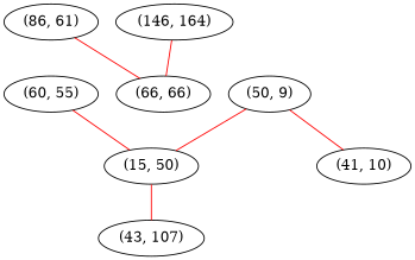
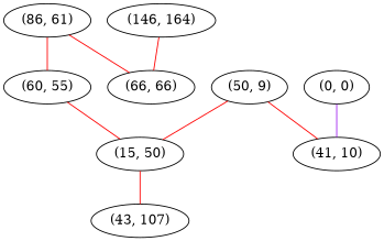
  graph {
    edge [color=red weight=1]
    n1 [label="(86, 61)"]
    "(60, 55)"
    "(66, 66)"
    "(15, 50)"
+   "(0, 0)"
    "(41, 10)"
    "(50, 9)"
    "(43, 107)"
    "(146, 164)"
+   n1 -- "(60, 55)"
    n1 -- "(66, 66)"
    "(60, 55)" -- "(15, 50)"
    "(15, 50)" -- "(43, 107)"
+   "(0, 0)" -- "(41, 10)" [color=purple weight=4]
    "(50, 9)" -- "(15, 50)"
    "(50, 9)" -- "(41, 10)"
    "(146, 164)" -- "(66, 66)"
  }
